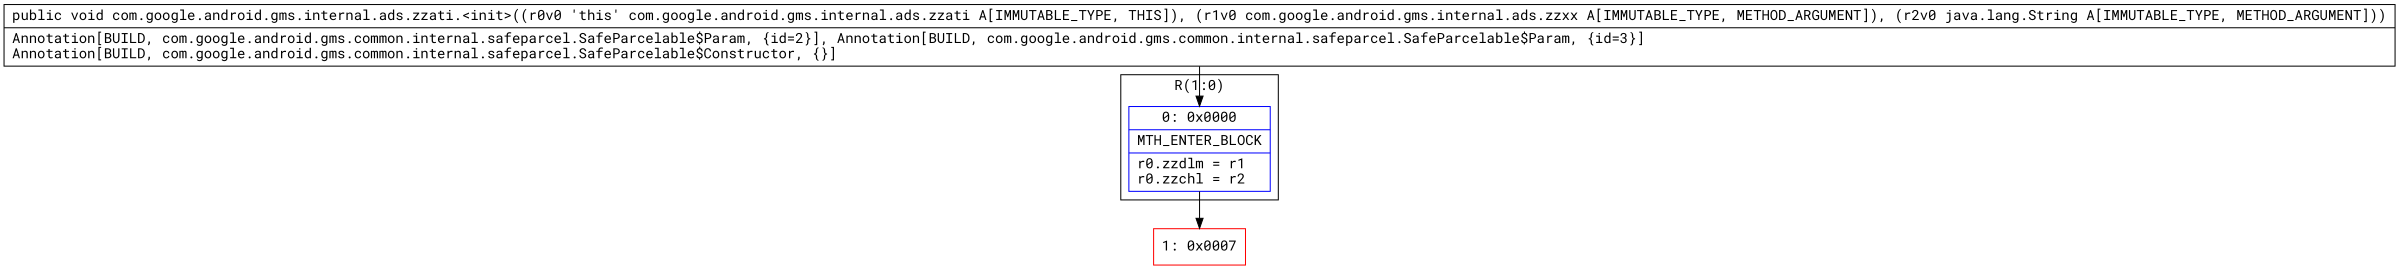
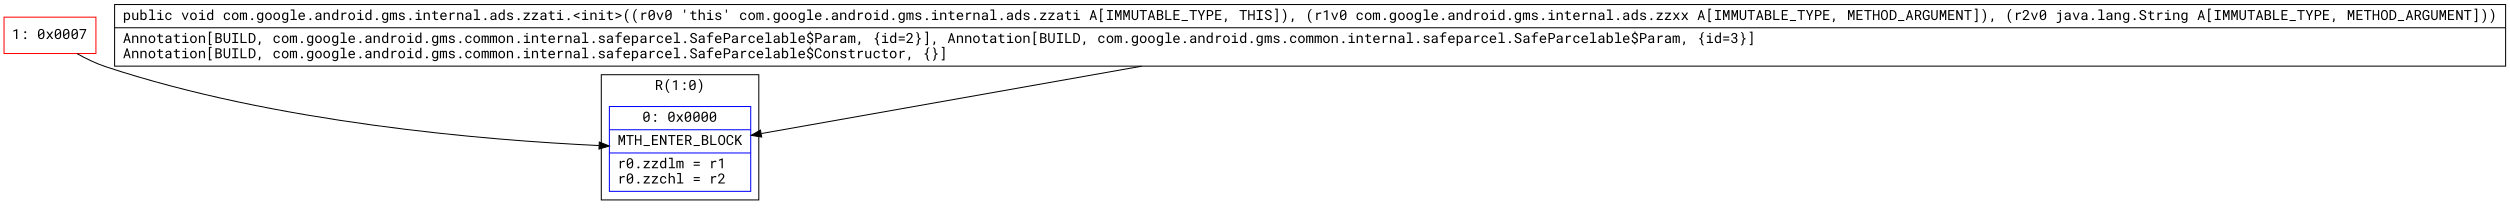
  digraph {
    fontname="Roboto Mono"
    node [shape=record fontname="Roboto Mono"]
    edge [fontname="Roboto Mono"]
    n1 [color=blue label="{0\:\ 0x0000|MTH_ENTER_BLOCK\l|r0.zzdlm = r1\lr0.zzchl = r2\l}"]
    n2 [color=red label="{1\:\ 0x0007}"]
    n3 [label="{public void com.google.android.gms.internal.ads.zzati.\<init\>((r0v0 'this' com.google.android.gms.internal.ads.zzati A[IMMUTABLE_TYPE, THIS]), (r1v0 com.google.android.gms.internal.ads.zzxx A[IMMUTABLE_TYPE, METHOD_ARGUMENT]), (r2v0 java.lang.String A[IMMUTABLE_TYPE, METHOD_ARGUMENT]))  | Annotation[BUILD, com.google.android.gms.common.internal.safeparcel.SafeParcelable$Param, \{id=2\}], Annotation[BUILD, com.google.android.gms.common.internal.safeparcel.SafeParcelable$Param, \{id=3\}]\lAnnotation[BUILD, com.google.android.gms.common.internal.safeparcel.SafeParcelable$Constructor, \{\}]\l}"]
    subgraph cluster_1 {
      label="R(1:0)"
      n1
    }
-   n1 -> n2
+   n2 -> n1
    n3 -> n1
  }
